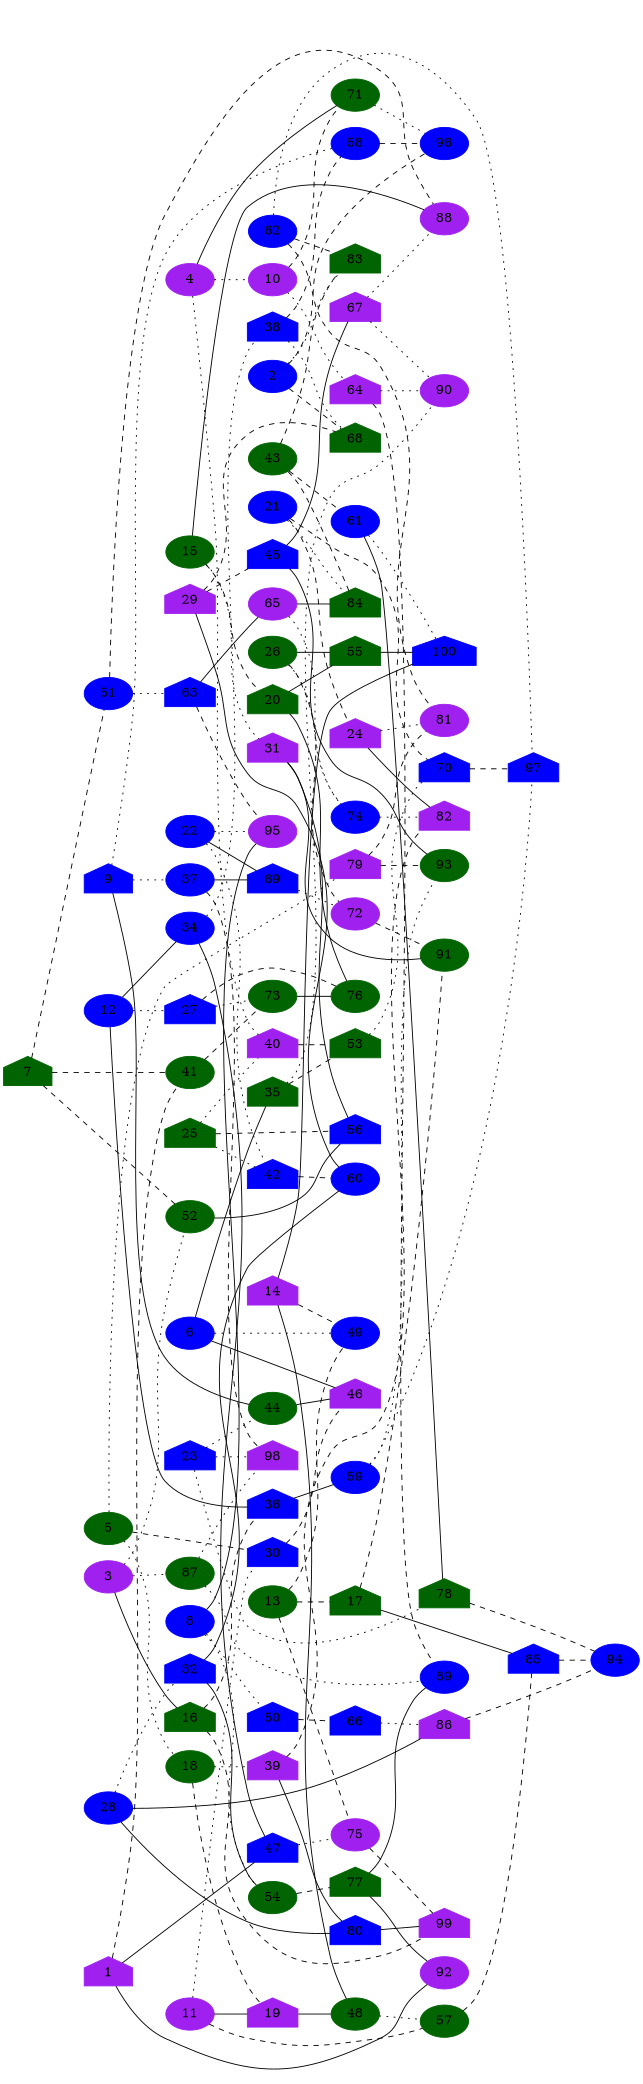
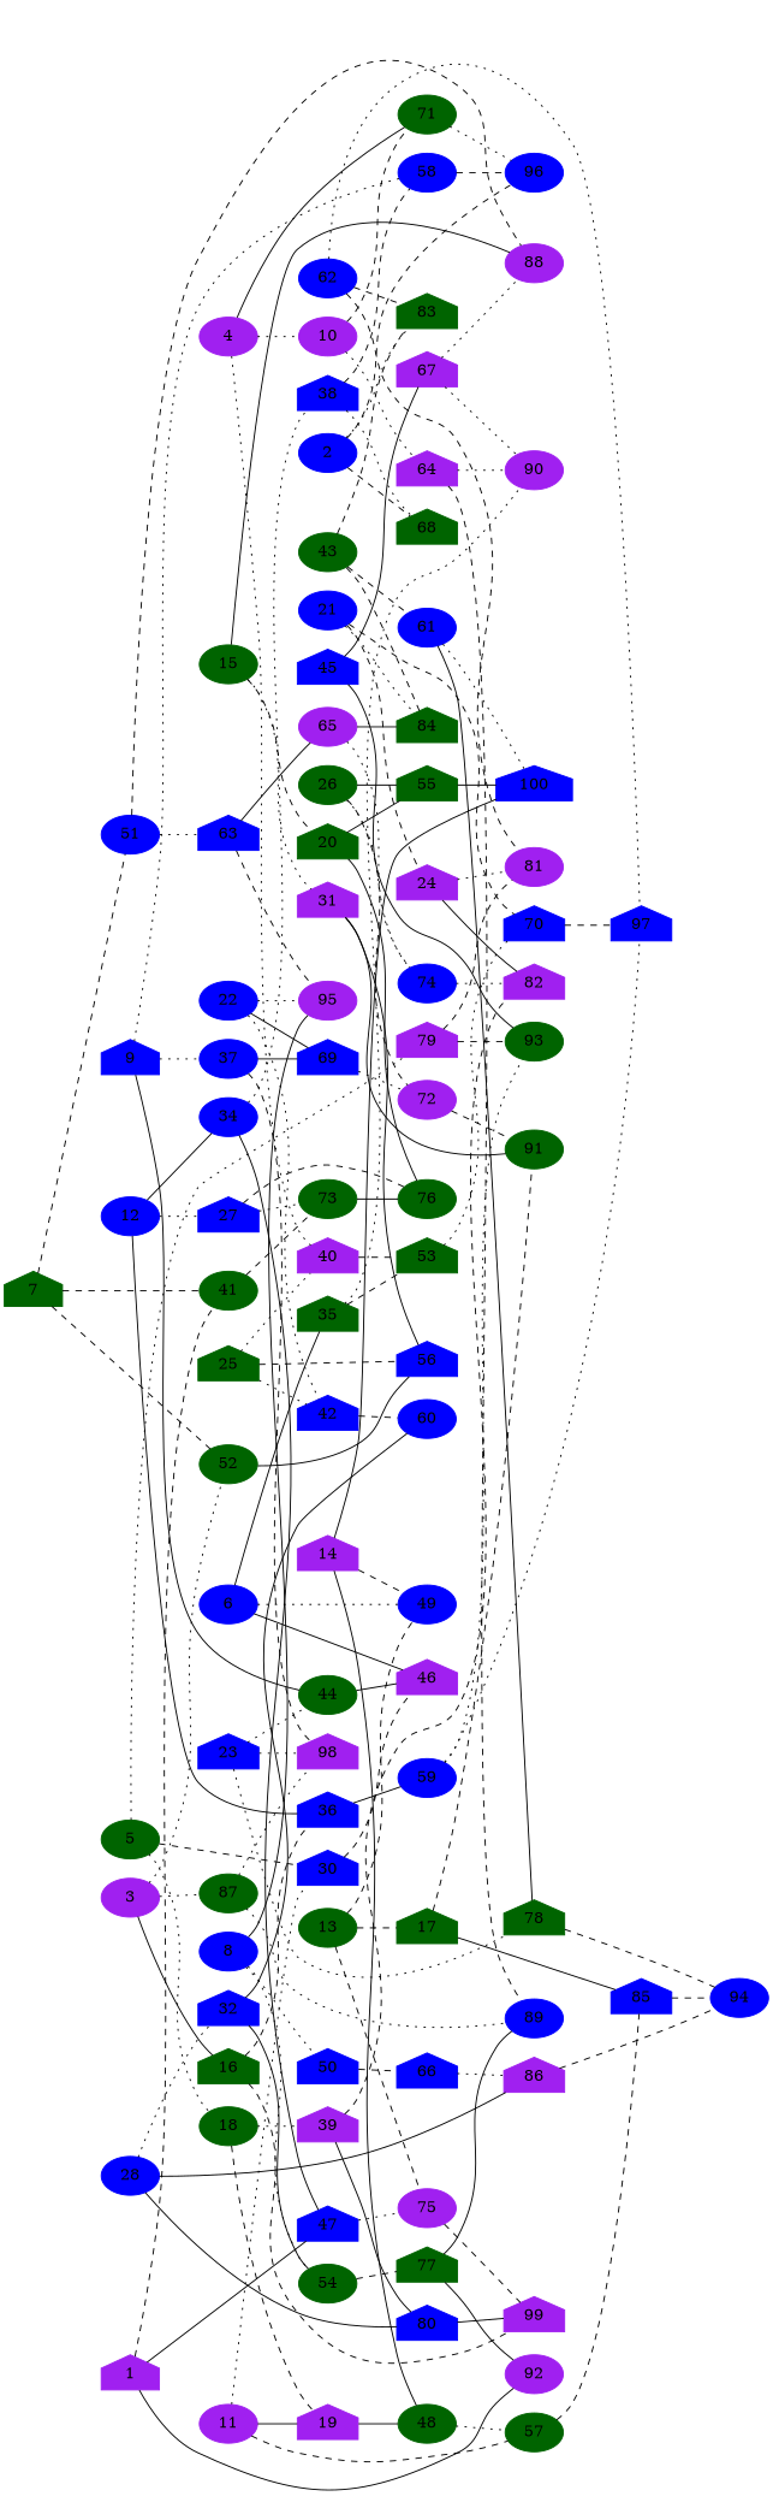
  graph {
    rankdir=LR
    node [color=blue shape=ellipse style=filled]
    edge [style=dashed]
    1 [color=purple shape=house]
    41 [color=darkgreen]
    47 [shape=house]
    92 [color=purple]
    73 [color=darkgreen]
    75 [color=purple]
    2
    68 [color=darkgreen shape=house]
    83 [color=darkgreen shape=house]
    96
    3 [color=purple]
    16 [color=darkgreen shape=house]
    52 [color=darkgreen]
    87 [color=darkgreen]
    36 [shape=house]
    99 [color=purple shape=house]
    56 [shape=house]
    98 [color=purple shape=house]
    89
    4 [color=purple]
    10 [color=purple]
    40 [color=purple shape=house]
    71 [color=darkgreen]
    64 [color=purple shape=house]
    53 [color=darkgreen shape=house]
    5 [color=darkgreen]
    18 [color=darkgreen]
    30 [shape=house]
    79 [color=purple shape=house]
    19 [color=purple shape=house]
    39 [color=purple shape=house]
    46 [color=purple shape=house]
    81 [color=purple]
    93 [color=darkgreen]
    6
    35 [color=darkgreen shape=house]
    49
    90 [color=purple]
    7 [color=darkgreen shape=house]
    51
    88 [color=purple]
    63 [shape=house]
    8
    50 [shape=house]
    54 [color=darkgreen]
    95 [color=purple]
    66 [shape=house]
    77 [color=darkgreen shape=house]
    37
    9 [shape=house]
    44 [color=darkgreen]
    58
    69 [shape=house]
    11 [color=purple]
    57 [color=darkgreen]
    48 [color=darkgreen]
    85 [shape=house]
    12
    27 [shape=house]
    34
    76 [color=darkgreen]
    38 [shape=house]
    59
    13 [color=darkgreen]
    17 [color=darkgreen shape=house]
    91 [color=darkgreen]
    14 [color=purple shape=house]
    100 [shape=house]
    15 [color=darkgreen]
    20 [color=darkgreen shape=house]
    31 [color=purple shape=house]
    55 [color=darkgreen shape=house]
    94
    82 [color=purple shape=house]
    80 [shape=house]
    21
    24 [color=purple shape=house]
    70 [shape=house]
    84 [color=darkgreen shape=house]
    97 [shape=house]
    22
    42 [shape=house]
    60
    72 [color=purple]
    23 [shape=house]
    78 [color=darkgreen shape=house]
    25 [color=darkgreen shape=house]
    26 [color=darkgreen]
    74
    28
    32 [shape=house]
    86 [color=purple shape=house]
-   29 [color=purple shape=house]
    45 [shape=house]
    67 [color=purple shape=house]
    43 [color=darkgreen]
    61
    65 [color=purple]
    62
    1 -- 41
    1 -- 47 [style=solid]
    1 -- 92 [style=solid]
    41 -- 73
    47 -- 75 [style=dotted]
    73 -- 76 [style=solid]
    75 -- 99
    2 -- 68
    2 -- 83 [style=dotted]
    2 -- 96
    3 -- 16 [style=solid]
    3 -- 52 [style=dotted]
    3 -- 87 [style=dotted]
    16 -- 36
    16 -- 99
    52 -- 56 [style=solid]
    87 -- 98 [style=dotted]
    87 -- 89 [style=dotted]
    36 -- 59 [style=solid]
    4 -- 10 [style=dotted]
    4 -- 40 [style=dotted]
    4 -- 71 [style=solid]
    10 -- 71
    10 -- 64 [style=dotted]
    40 -- 53
    71 -- 96 [style=dotted]
    64 -- 89
    64 -- 90 [style=dotted]
    53 -- 70 [style=dotted]
    5 -- 18 [style=dotted]
    5 -- 30
    5 -- 79 [style=dotted]
    18 -- 19
    18 -- 39 [style=dotted]
    30 -- 46
    79 -- 81
    79 -- 93
    19 -- 48 [style=solid]
    39 -- 82
    39 -- 80 [style=solid]
    6 -- 46 [style=solid]
    6 -- 35 [style=solid]
    6 -- 49 [style=dotted]
    35 -- 53
    35 -- 90 [style=dotted]
    7 -- 41
    7 -- 52
    7 -- 51
    51 -- 88
    51 -- 63 [style=dotted]
    63 -- 95
    63 -- 65 [style=solid]
    8 -- 50 [style=dotted]
    8 -- 54 [style=dotted]
    8 -- 95 [style=solid]
    50 -- 66
    54 -- 77
    66 -- 86 [style=dotted]
    77 -- 92 [style=solid]
    77 -- 89 [style=solid]
    37 -- 98
    37 -- 69 [style=solid]
    9 -- 37 [style=dotted]
    9 -- 44 [style=solid]
    9 -- 58 [style=dotted]
    44 -- 46 [style=solid]
    58 -- 96
    69 -- 72 [style=dotted]
    11 -- 30 [style=dotted]
    11 -- 19 [style=solid]
    11 -- 57
    57 -- 85
    48 -- 57 [style=dotted]
    85 -- 94
    12 -- 36 [style=solid]
    12 -- 27 [style=dotted]
    12 -- 34 [style=solid]
    27 -- 73 [style=dotted]
    27 -- 76
    34 -- 47 [style=solid]
    34 -- 38 [style=dotted]
    38 -- 68 [style=dotted]
    38 -- 58
    59 -- 93 [style=dotted]
    59 -- 97 [style=dotted]
    13 -- 75
    13 -- 49
    13 -- 17
    17 -- 85 [style=solid]
    17 -- 91
    14 -- 49
    14 -- 48 [style=solid]
    14 -- 100 [style=solid]
    15 -- 88 [style=solid]
    15 -- 20
    15 -- 31 [style=dotted]
    20 -- 76 [style=solid]
    20 -- 55 [style=solid]
    31 -- 56 [style=solid]
    31 -- 91 [style=solid]
    55 -- 100 [style=solid]
    80 -- 99 [style=solid]
    21 -- 24
    21 -- 70
    21 -- 84 [style=dotted]
    24 -- 81 [style=dotted]
    24 -- 82 [style=solid]
    70 -- 97
    22 -- 95 [style=dotted]
    22 -- 69 [style=solid]
    22 -- 42 [style=dotted]
    42 -- 60
    72 -- 91
    23 -- 98 [style=dotted]
    23 -- 44 [style=dotted]
    23 -- 78 [style=dotted]
    78 -- 94
    25 -- 56
    25 -- 40 [style=dotted]
    25 -- 42 [style=dotted]
    26 -- 55 [style=solid]
    26 -- 72
    26 -- 74 [style=dotted]
    74 -- 82 [style=dotted]
    28 -- 80 [style=solid]
    28 -- 32 [style=dotted]
    28 -- 86 [style=solid]
    32 -- 54 [style=solid]
    32 -- 60 [style=solid]
    86 -- 94
-   29 -- 68
-   29 -- 60 [style=solid]
-   29 -- 45
    45 -- 93 [style=solid]
    45 -- 67 [style=solid]
    67 -- 90 [style=dotted]
    67 -- 88 [style=dotted]
    43 -- 83
    43 -- 84
    43 -- 61
    61 -- 100 [style=dotted]
    61 -- 78 [style=solid]
    65 -- 84 [style=solid]
    65 -- 74 [style=dotted]
    62 -- 83
    62 -- 81
    62 -- 97 [style=dotted]
  }
